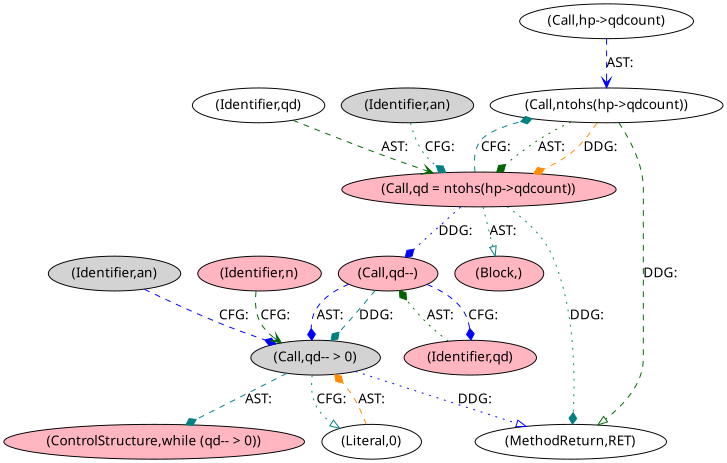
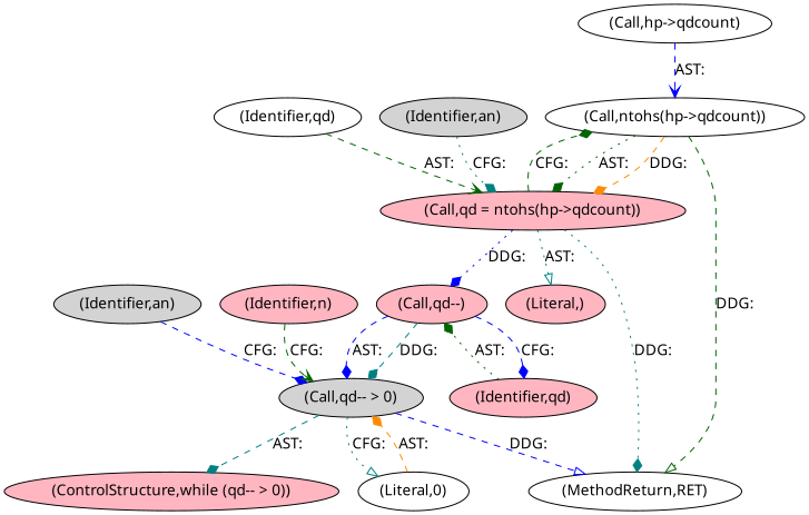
  digraph {
    fontname="Noto Sans"
    node [fillcolor=lightpink fontname="Noto Sans" style=filled]
    edge [arrowhead=diamond color=teal fontname="Noto Sans" style=dashed]
    n1 [fillcolor=white label="(Call,ntohs(hp->qdcount))"]
    n2 [label="(Call,qd = ntohs(hp->qdcount))"]
    n3 [fillcolor=white label="(MethodReturn,RET)"]
    n4 [label="(Call,qd--)"]
-   n5 [label="(Block,)"]
+   n5 [label="(Literal,)"]
    n6 [fillcolor=white label="(Call,hp->qdcount)"]
    n7 [fillcolor=lightgrey label="(Call,qd-- > 0)"]
    n8 [label="(Identifier,qd)"]
    n9 [fillcolor=white label="(Literal,0)"]
    n10 [label="(ControlStructure,while (qd-- > 0))"]
    n11 [fillcolor=lightgrey label="(Identifier,an)"]
    n12 [label="(Identifier,n)"]
    n13 [fillcolor=white label="(Identifier,qd)"]
    n14 [fillcolor=lightgrey label="(Identifier,an)"]
    n1 -> n2 [color=darkgreen label="AST: " style=dotted]
    n1 -> n2 [color=darkorange label="DDG: "]
    n1 -> n3 [arrowhead=onormal color=darkgreen label="DDG: "]
-   n2 -> n1 [label="CFG: "]
+   n2 -> n1 [color=darkgreen label="CFG: "]
    n2 -> n3 [label="DDG: " style=dotted]
    n2 -> n4 [color=blue label="DDG: " style=dotted]
    n2 -> n5 [arrowhead=onormal label="AST: " style=dotted]
    n4 -> n7 [color=blue label="AST: "]
    n4 -> n7 [label="DDG: "]
    n4 -> n8 [color=blue label="CFG: "]
    n6 -> n1 [arrowhead=vee color=blue label="AST: "]
-   n7 -> n3 [arrowhead=onormal color=blue label="DDG: " style=dotted]
+   n7 -> n3 [arrowhead=onormal color=blue label="DDG: "]
    n7 -> n9 [arrowhead=onormal label="CFG: " style=dotted]
    n7 -> n10 [label="AST: "]
    n8 -> n4 [color=darkgreen label="AST: " style=dotted]
    n9 -> n7 [color=darkorange label="AST: "]
    n11 -> n7 [color=blue label="CFG: "]
    n12 -> n7 [arrowhead=vee color=darkgreen label="CFG: "]
    n13 -> n2 [arrowhead=vee color=darkgreen label="AST: "]
    n14 -> n2 [label="CFG: " style=dotted]
  }
